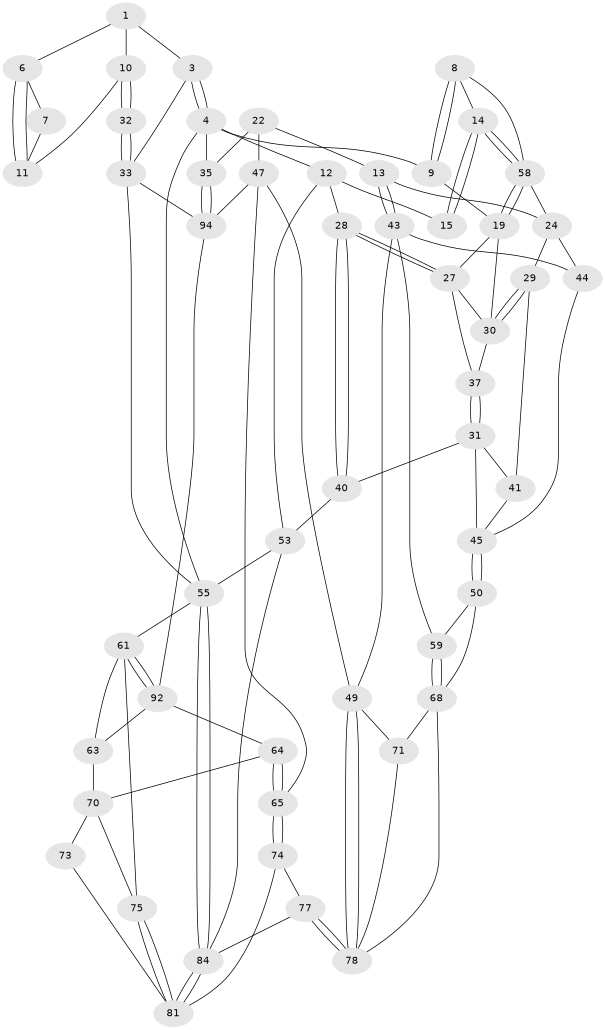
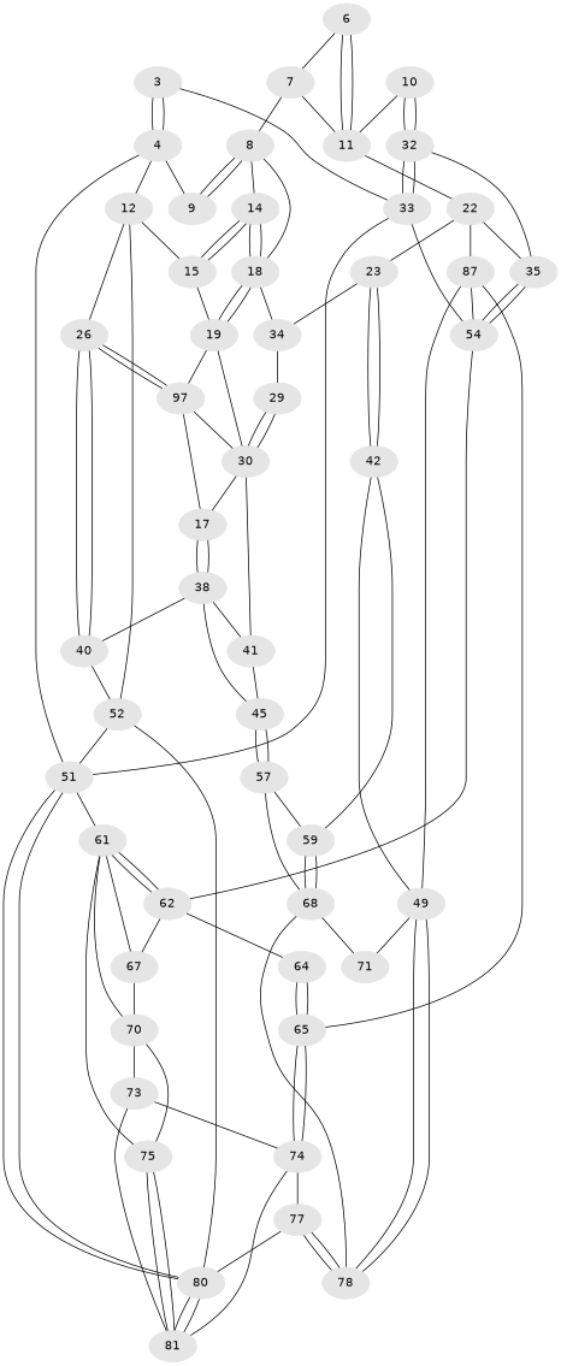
  graph {
    fontname="DejaVu Sans"
    node [color=gray90 fontname="DejaVu Sans" style=filled]
    edge [fontname="DejaVu Sans"]
-   1 [super="+2"]
    3
    6
    10
    4 [super="+5"]
    33 [super="+53"]
    7
    11 [super="+21"]
    32
    9
    12 [super="+16"]
-   55 [super="+56"]
-   54 [super="+60" label=94]
+   55 [super="+56" label=51]
+   54 [super="+60"]
    15 [super="+17"]
-   26 [label=28]
-   52 [label=53]
-   80 [super="+83" label=84]
+   26
+   52
+   80 [super="+83"]
    61 [super="+66"]
    8 [super="+13"]
    22 [super="+36"]
    14
-   18 [super="+25" label=58]
+   18 [super="+25"]
    19 [super="+20"]
-   24 [super="+28"]
+   24 [super="+28" label=34]
    35
-   23 [label=13]
-   47 [super="+48"]
-   27 [super="+34"]
+   23
+   47 [super="+48" label=87]
+   27 [super="+34" label=97]
    40 [super="+51"]
    30 [super="+31"]
    29
-   44
-   37
-   42 [super="+43" label=43]
+   37 [label=17]
+   42 [super="+43"]
    49 [super="+50"]
    65
    59
    41
    45 [super="+46"]
-   38 [super="+39" label=31]
-   62 [super="+63" label=92]
-   57 [super="+58" label=50]
+   38 [super="+39"]
+   62 [super="+63"]
+   57 [super="+58"]
    68 [super="+69"]
    71
    78 [super="+79"]
    74 [super="+76"]
    81 [super="+82"]
-   67 [label=63]
+   67
    64
    75
    70 [super="+72"]
    73
    77
-   1 -- 3
-   1 -- 6
-   1 -- 10
    3 -- 4
    3 -- 4
    3 -- 33
    6 -- 7
    6 -- 11
    6 -- 11
    10 -- 11
    10 -- 32
    10 -- 32
    4 -- 9
    4 -- 12
    4 -- 55
    33 -- 55
    33 -- 54
    7 -- 11
+   7 -- 8
+   11 -- 22
    32 -- 33
    32 -- 33
-   4 -- 35
+   32 -- 35
    12 -- 15 [weight=2]
    12 -- 26
    12 -- 52
    55 -- 80
    55 -- 80
    55 -- 61
    54 -- 62
-   9 -- 19
+   15 -- 19
    26 -- 27
    26 -- 27
    26 -- 40
    26 -- 40
    52 -- 55
    52 -- 80
    80 -- 81
    80 -- 81
    61 -- 62
    61 -- 62
    61 -- 67
    61 -- 75
    8 -- 9
    8 -- 9
    8 -- 14
    8 -- 18
    22 -- 35
    22 -- 23
    22 -- 47
    14 -- 15
    14 -- 15
    14 -- 18
    14 -- 18
    18 -- 19
    18 -- 19
    18 -- 24
    19 -- 27
    19 -- 30
    24 -- 29
-   24 -- 44
    35 -- 54
    35 -- 54
    23 -- 24
    23 -- 42
    23 -- 42
    47 -- 54
    47 -- 49
    47 -- 65
    27 -- 30
    27 -- 37
    40 -- 52
    30 -- 37
    29 -- 30
    29 -- 30
-   29 -- 41
-   44 -- 45
+   30 -- 41
    37 -- 38
    37 -- 38
-   42 -- 44
    42 -- 49
    42 -- 59
    49 -- 71
    49 -- 78
    49 -- 78
    65 -- 74
    65 -- 74
    59 -- 68
    59 -- 68
    41 -- 45
    45 -- 57
    45 -- 57
    38 -- 40
    38 -- 41
    38 -- 45
    62 -- 67
    62 -- 64
    57 -- 59
    57 -- 68
    68 -- 71
    68 -- 78
-   71 -- 78
    74 -- 81
    74 -- 77
    67 -- 70
    64 -- 65
    64 -- 65
-   64 -- 70
+   61 -- 70
    75 -- 81
    75 -- 81
    70 -- 75
    70 -- 73
+   73 -- 74
    73 -- 81
    77 -- 80
    77 -- 78
    77 -- 78
  }
